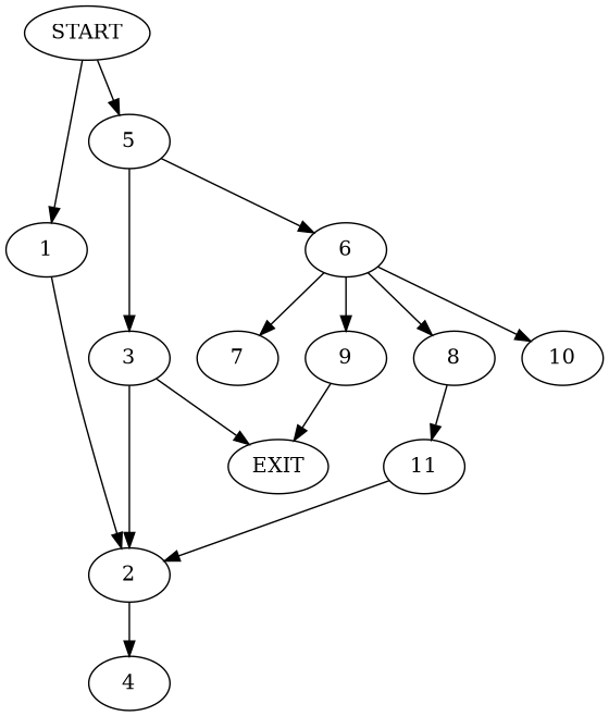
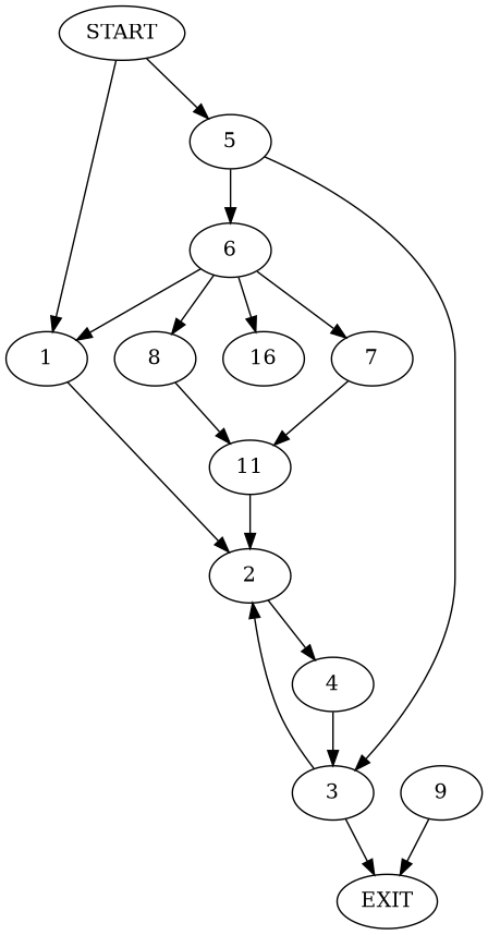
  digraph {
    n1 [label=START]
    1
    5
    2
    4
    3
    n7 [label=EXIT]
    6
    7
    8
    9
-   10
+   10 [label=16]
    11
    n1 -> 1
    n1 -> 5
    1 -> 2
    5 -> 3
    5 -> 6
    2 -> 4
+   4 -> 3
    3 -> 2
    3 -> n7
    6 -> 7
    6 -> 8
-   6 -> 9
+   6 -> 1
    6 -> 10
+   7 -> 11
    8 -> 11
    9 -> n7
    11 -> 2
  }
